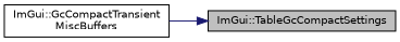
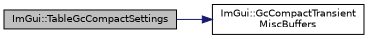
  digraph {
    rankdir=RL
    node [color=black fontname=Helvetica fontsize=10 shape=record style=filled]
    n1 [fillcolor=grey75 fontcolor=black height=0.2 label="ImGui::TableGcCompactSettings" width=0.4]
    n2 [fillcolor=white height=0.2 label="ImGui::GcCompactTransient\lMiscBuffers" width=0.4]
-   n1 -> n2 [color=midnightblue dir=back fontname=Helvetica fontsize=10 labelfontname=Helvetica labelfontsize=10 style=solid]
+   n2 -> n1 [color=midnightblue dir=back fontname=Helvetica fontsize=10 labelfontname=Helvetica labelfontsize=10 style=solid]
  }
